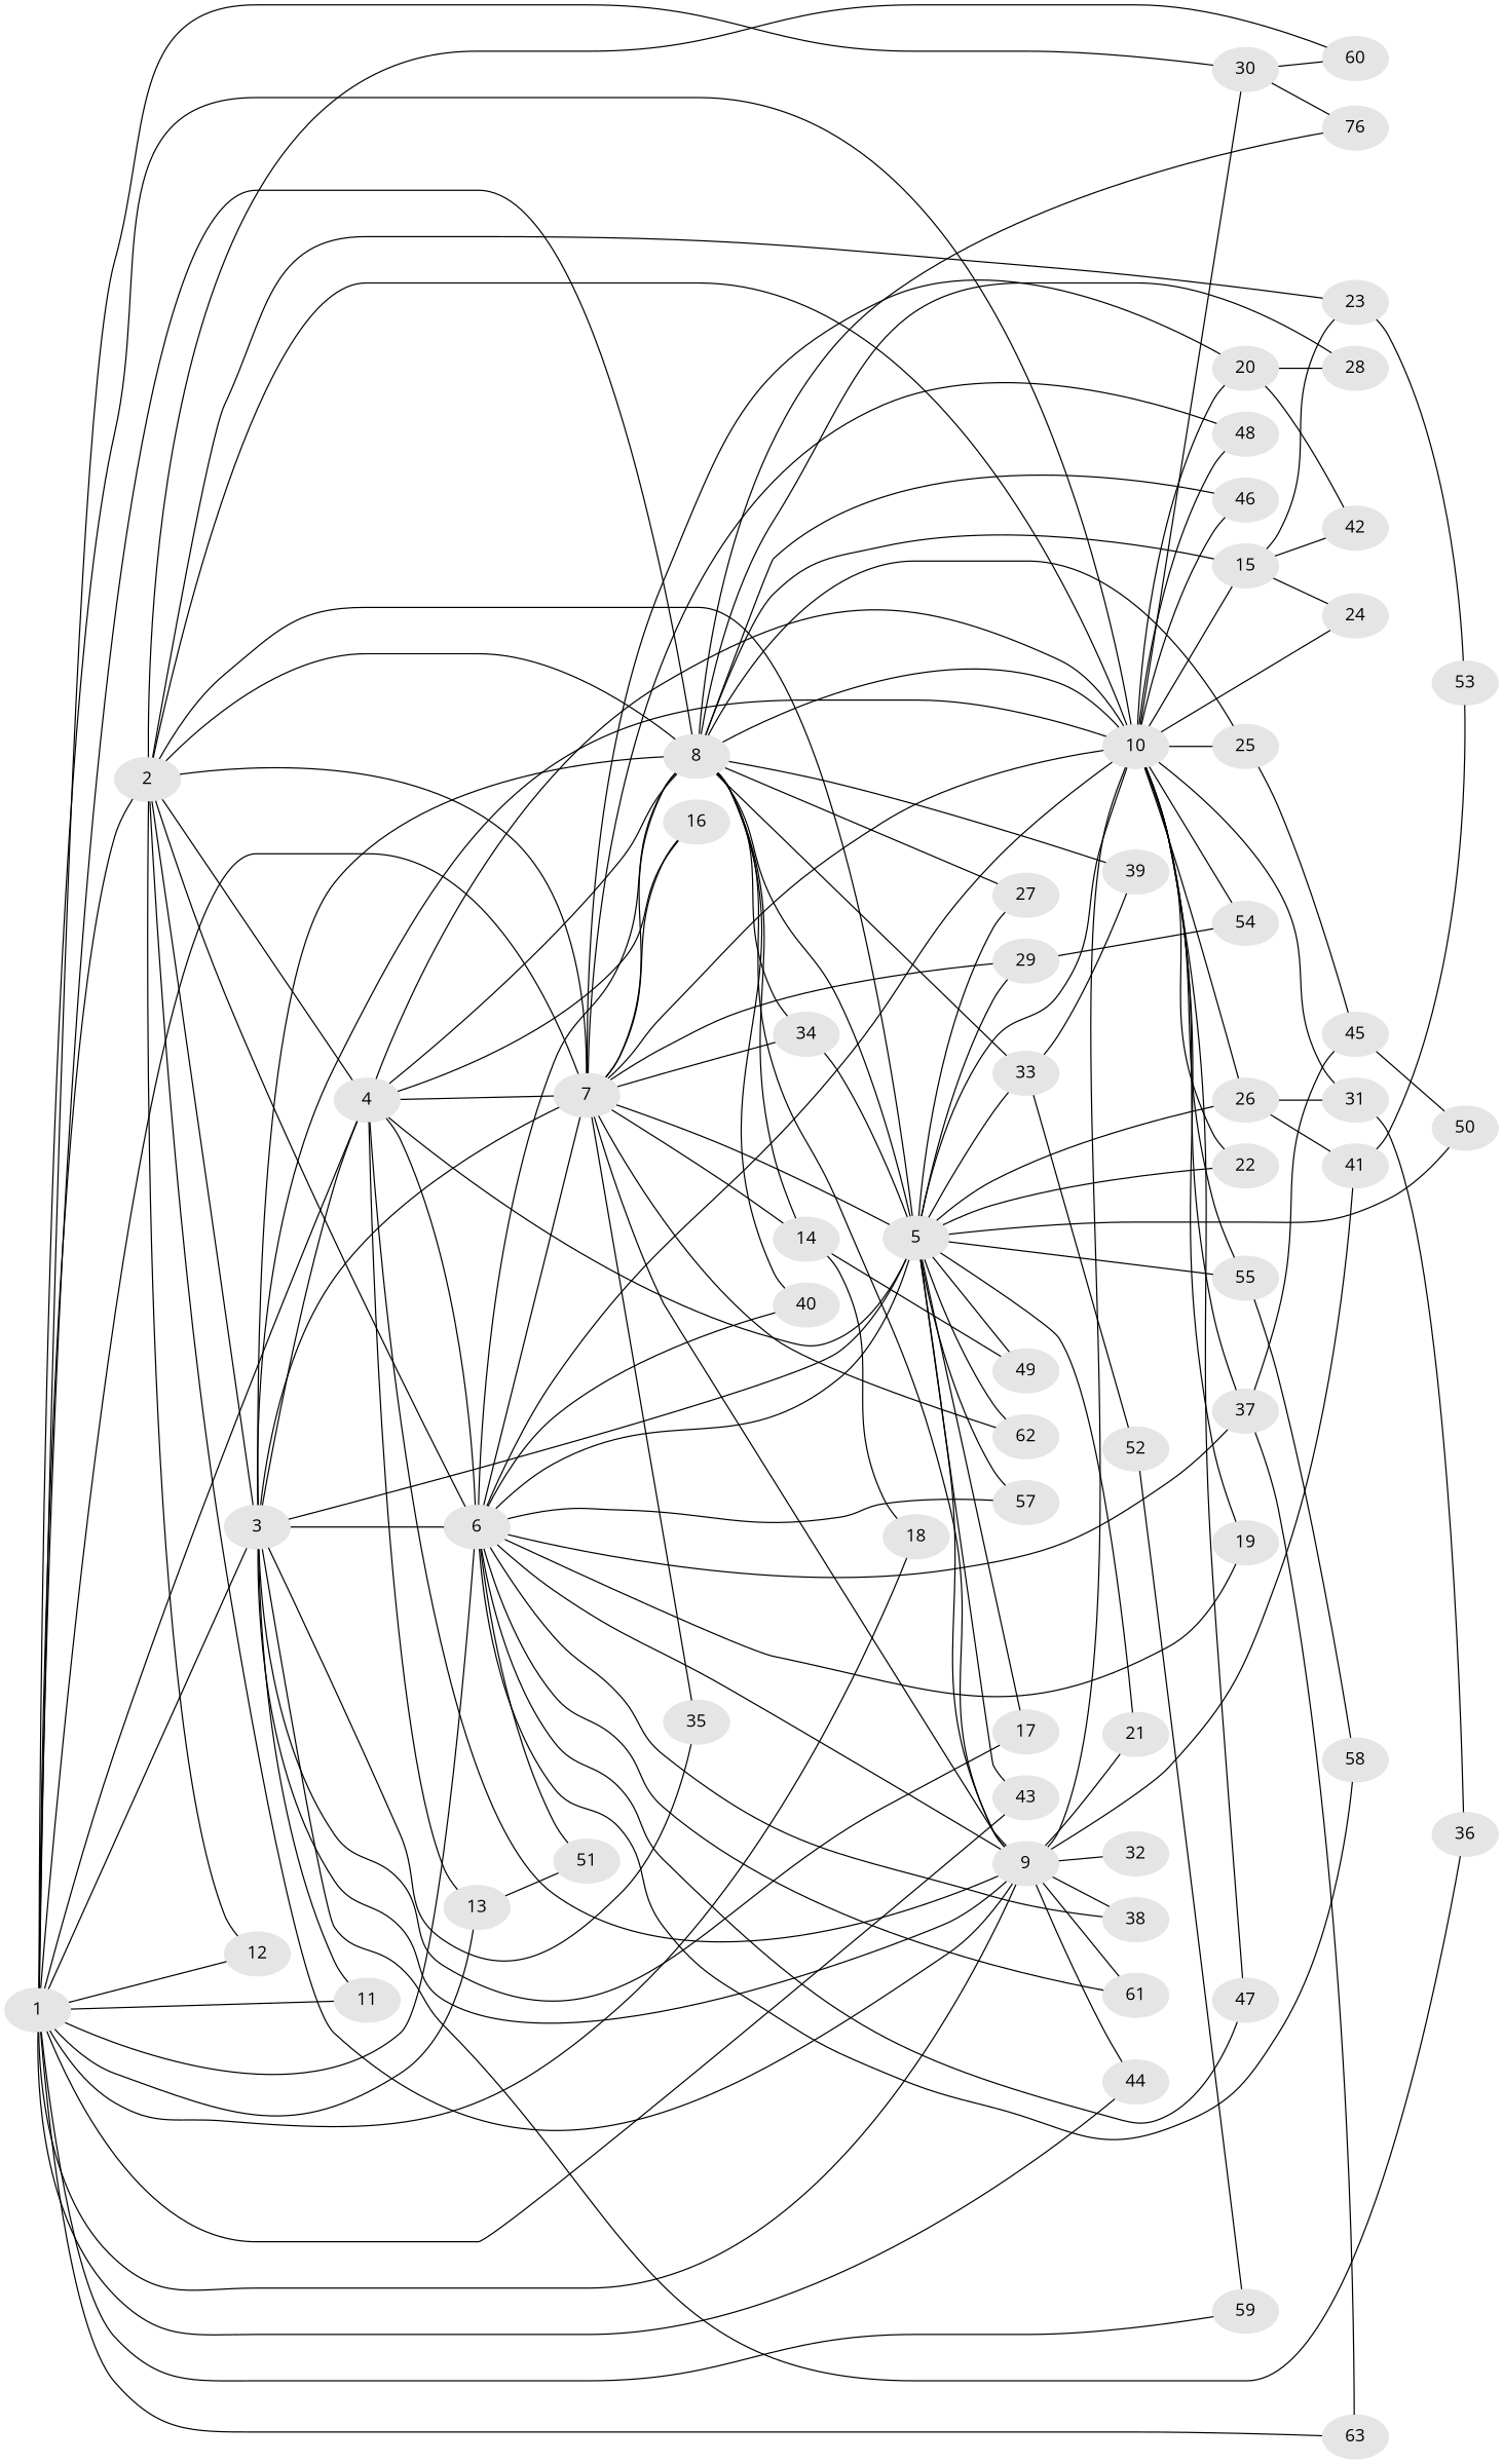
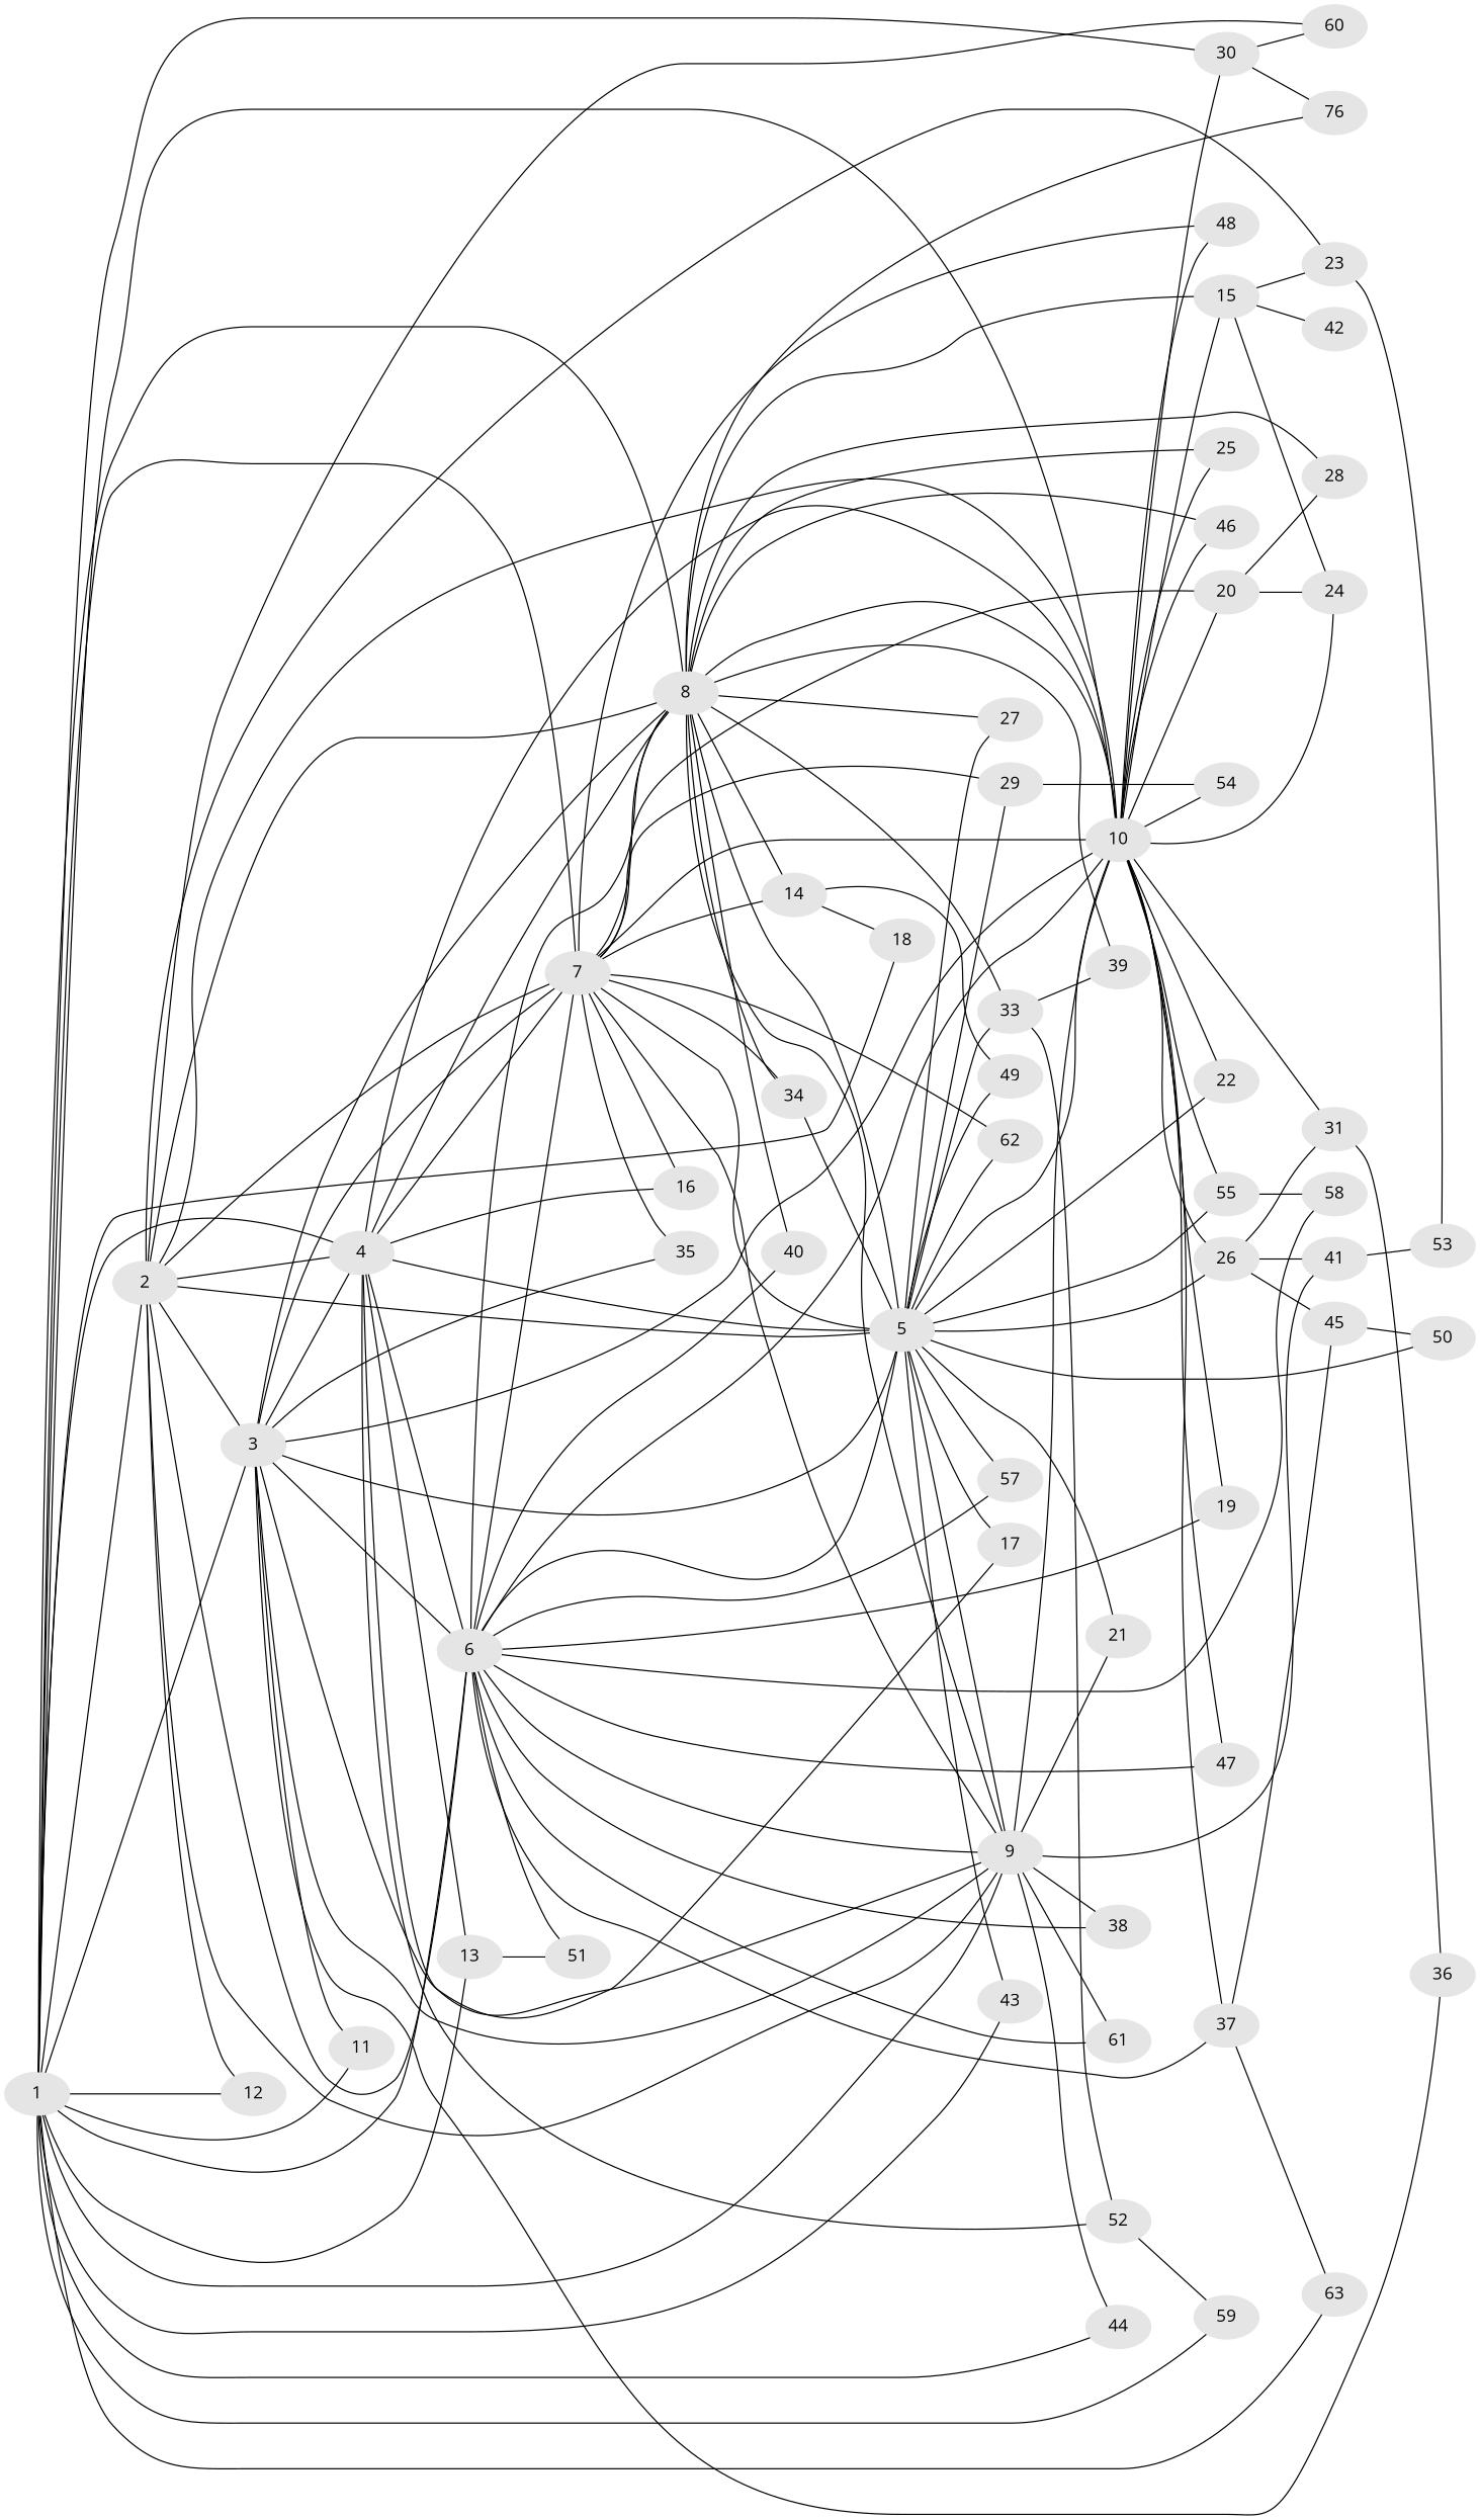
  graph {
    fontname="Open Sans"
    rankdir=LR
    node [color=gray90 fontname="Open Sans" style=filled]
    edge [fontname="Open Sans"]
    1
    2
    3
    4
    6
    7
    8
    9
    10
    11
    12
    13
    18
    30
    43
    44
    59
    63
    5
    23
    60
    17
    35
    36
    16
    52
    21
    22
    26
    27
    29
    33
    49
    50
    55
    57
    62
    19
    37
    38
    40
    47
    51
    58
    61
    14
    20
    34
    48
    15
    25
    28
    39
    46
    n55 [label=76]
-   32
    41
    24
    31
    54
    53
    45
    42
    1 -- 2
    1 -- 3
    1 -- 4
    1 -- 6
    1 -- 7
    1 -- 8
    1 -- 9
    1 -- 10
    1 -- 11
    1 -- 12
    1 -- 13
    1 -- 18
    1 -- 30
    1 -- 43
    1 -- 44
    1 -- 59
    1 -- 63
    2 -- 3
    2 -- 4
    2 -- 6
    2 -- 7
    2 -- 8
    2 -- 9
    2 -- 10
    2 -- 12
    2 -- 5
    2 -- 23
    2 -- 60
    3 -- 4
    3 -- 6
    3 -- 7
    3 -- 8
    3 -- 9
    3 -- 10
    3 -- 11
    3 -- 5
    3 -- 17
    3 -- 35
    3 -- 36
    4 -- 6
    4 -- 7
    4 -- 8
    4 -- 9
    4 -- 10
    4 -- 13
    4 -- 5
    4 -- 16
+   4 -- 52
    6 -- 7
    6 -- 8
    6 -- 9
    6 -- 10
    6 -- 57
    6 -- 19
    6 -- 37
    6 -- 38
    6 -- 40
    6 -- 47
    6 -- 51
    6 -- 58
    6 -- 61
    7 -- 8
    7 -- 9
    7 -- 10
    7 -- 35
    7 -- 16
    7 -- 29
    7 -- 62
    7 -- 14
    7 -- 20
    7 -- 34
    7 -- 48
    8 -- 9
    8 -- 10
    8 -- 27
    8 -- 33
    8 -- 40
    8 -- 14
    8 -- 34
    8 -- 15
    8 -- 25
    8 -- 28
    8 -- 39
    8 -- 46
    8 -- n55
    9 -- 10
    9 -- 44
    9 -- 21
    9 -- 38
    9 -- 61
-   9 -- 32
    9 -- 41
    10 -- 30
    10 -- 22
    10 -- 26
    10 -- 55
    10 -- 19
    10 -- 37
    10 -- 47
    10 -- 20
    10 -- 48
    10 -- 15
    10 -- 25
    10 -- 46
    10 -- 24
    10 -- 31
    10 -- 54
    13 -- 51
    30 -- 60
    30 -- n55
    5 -- 6
    5 -- 7
    5 -- 8
    5 -- 9
    5 -- 10
    5 -- 43
    5 -- 17
    5 -- 21
    5 -- 22
    5 -- 26
    5 -- 27
    5 -- 29
    5 -- 33
    5 -- 49
    5 -- 50
    5 -- 55
    5 -- 57
    5 -- 62
    23 -- 53
    52 -- 59
    26 -- 41
    26 -- 31
    29 -- 54
    33 -- 52
    33 -- 39
    55 -- 58
    37 -- 63
    37 -- 45
    14 -- 18
    14 -- 49
    20 -- 28
-   20 -- 42
+   20 -- 24
    34 -- 5
    15 -- 23
    15 -- 24
    15 -- 42
-   25 -- 45
+   26 -- 45
    41 -- 53
    31 -- 36
    45 -- 50
  }
